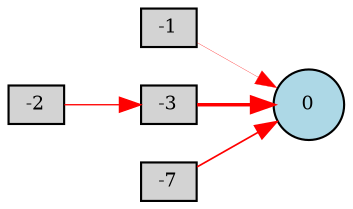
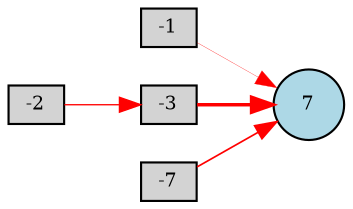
  digraph {
    rankdir=LR
    node [fillcolor=lightgray fontsize=9 shape=box style=filled]
    edge [color=red style=solid]
    -1 [height=0.2 width=0.2]
-   0 [fillcolor=lightblue height=0.2 shape=circle width=0.2]
+   0 [fillcolor=lightblue height=0.2 shape=circle width=0.2 label=7]
    -2 [height=0.2 width=0.2]
    -3 [height=0.2 width=0.2]
    n5 [height=0.2 label=-7 width=0.2]
    -1 -> 0 [penwidth=0.14188219290271514]
    -2 -> -3 [penwidth=0.631054432242835]
    -3 -> 0 [penwidth=1.6006860869410466]
    n5 -> 0 [penwidth=0.7888553687694416]
  }
